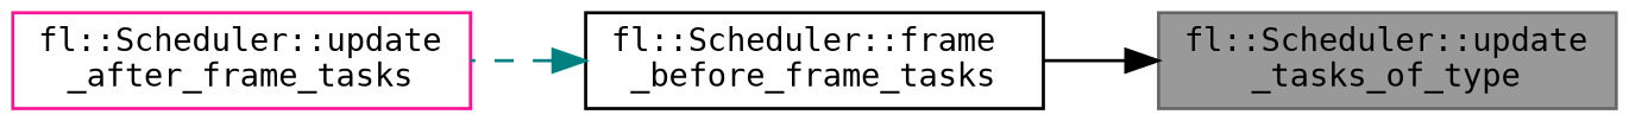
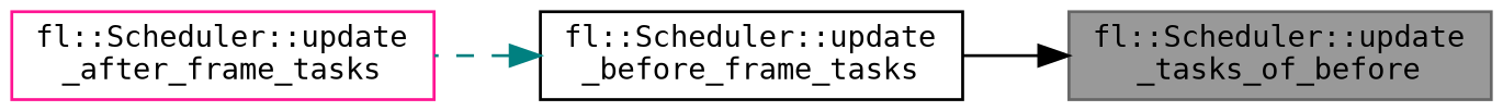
  digraph {
    fontname="DejaVu Sans Mono"
    rankdir=RL
    node [fillcolor=white fontname="DejaVu Sans Mono" fontsize=10 shape=box style=filled]
    edge [dir=back fontname="DejaVu Sans Mono" fontsize=10 labelfontname=Helvetica labelfontsize=10]
-   n1 [color=gray40 fillcolor=grey60 fontcolor=black height=0.2 label="fl::Scheduler::update\l_tasks_of_type" width=0.4]
-   n2 [color=black height=0.2 label="fl::Scheduler::frame\l_before_frame_tasks" width=0.4]
+   n1 [color=gray40 fillcolor=grey60 fontcolor=black height=0.2 label="fl::Scheduler::update\l_tasks_of_before" width=0.4]
+   n2 [color=black height=0.2 label="fl::Scheduler::update\l_before_frame_tasks" width=0.4]
    n3 [color=deeppink height=0.2 label="fl::Scheduler::update\l_after_frame_tasks" width=0.4]
    n1 -> n2 [color=black style=solid]
    n2 -> n3 [color=teal style=dashed]
  }
